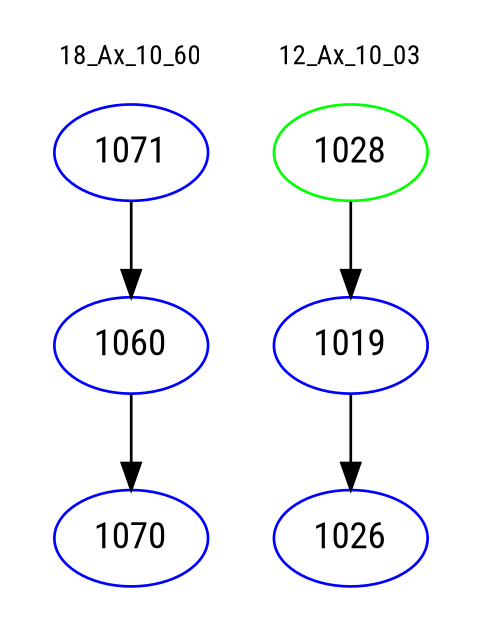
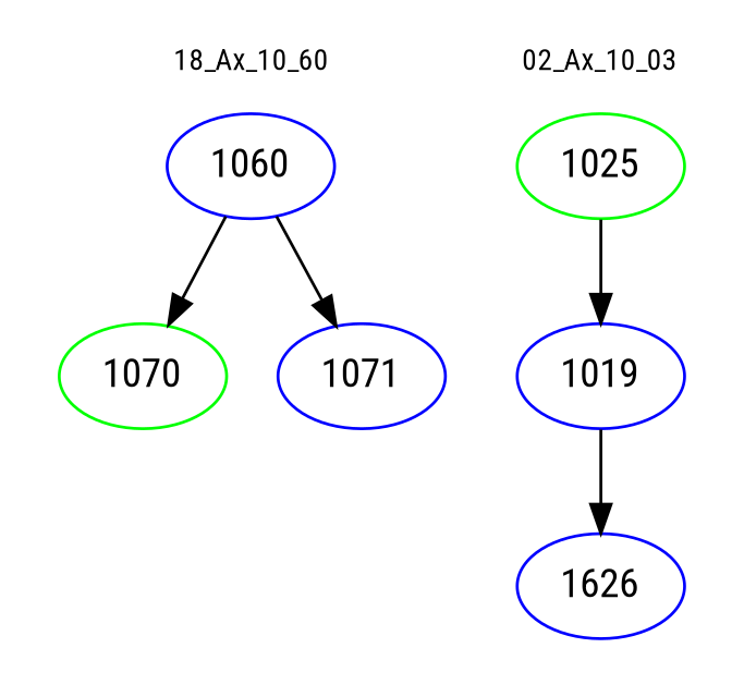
  digraph {
    fontname="Roboto Condensed"
    node [color=blue fontname="Roboto Condensed"]
    edge [color=black fontname="Roboto Condensed"]
-   n1 [label=1070]
+   n1 [color=green label=1070]
    n2 [label=1060]
    n3 [label=1071]
-   n4 [color=green label=1028]
+   n4 [color=green label=1025]
    n5 [label=1019]
-   n6 [label=1026]
+   n6 [label=1626]
    subgraph cluster_1 {
      color=white
      fontsize=10
      label="18_Ax_10_60"
      n1
      n2
      n3
    }
    subgraph cluster_2 {
      color=white
      fontsize=10
-     label="12_Ax_10_03"
+     label="02_Ax_10_03"
      n4
      n5
      n6
    }
    n2 -> n1
-   n3 -> n2
+   n2 -> n3
    n4 -> n5
    n5 -> n6
  }
